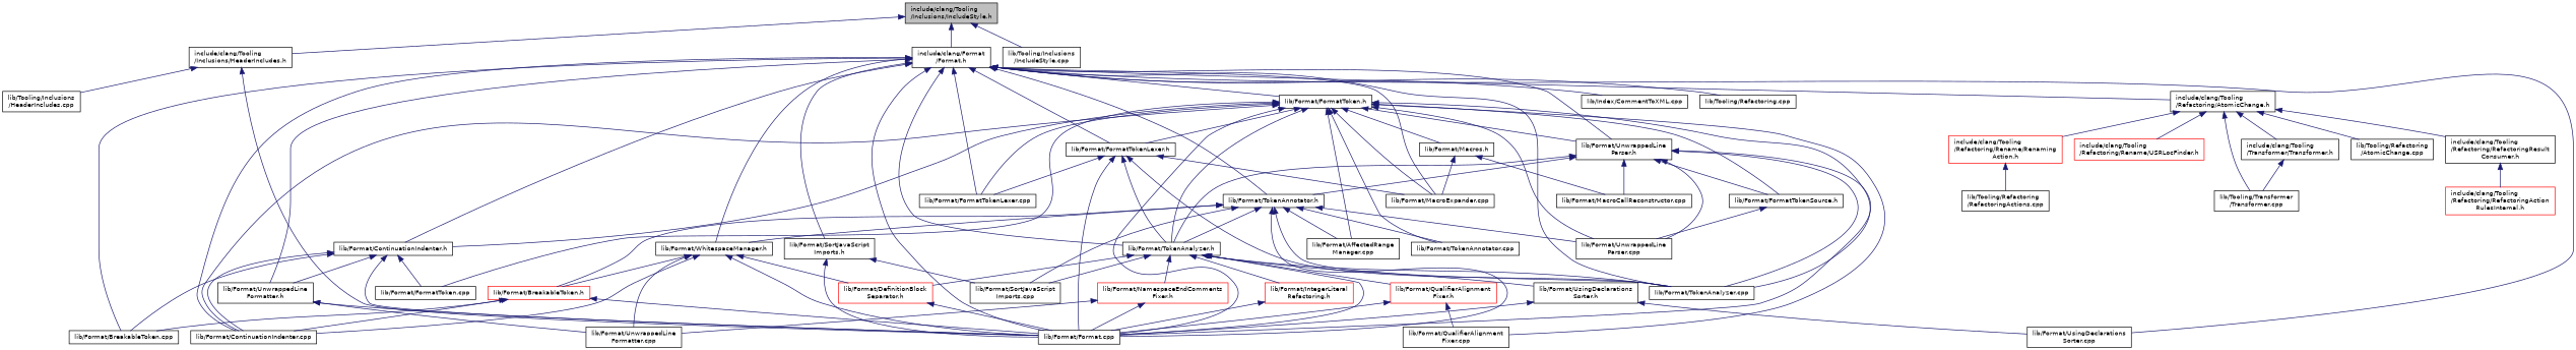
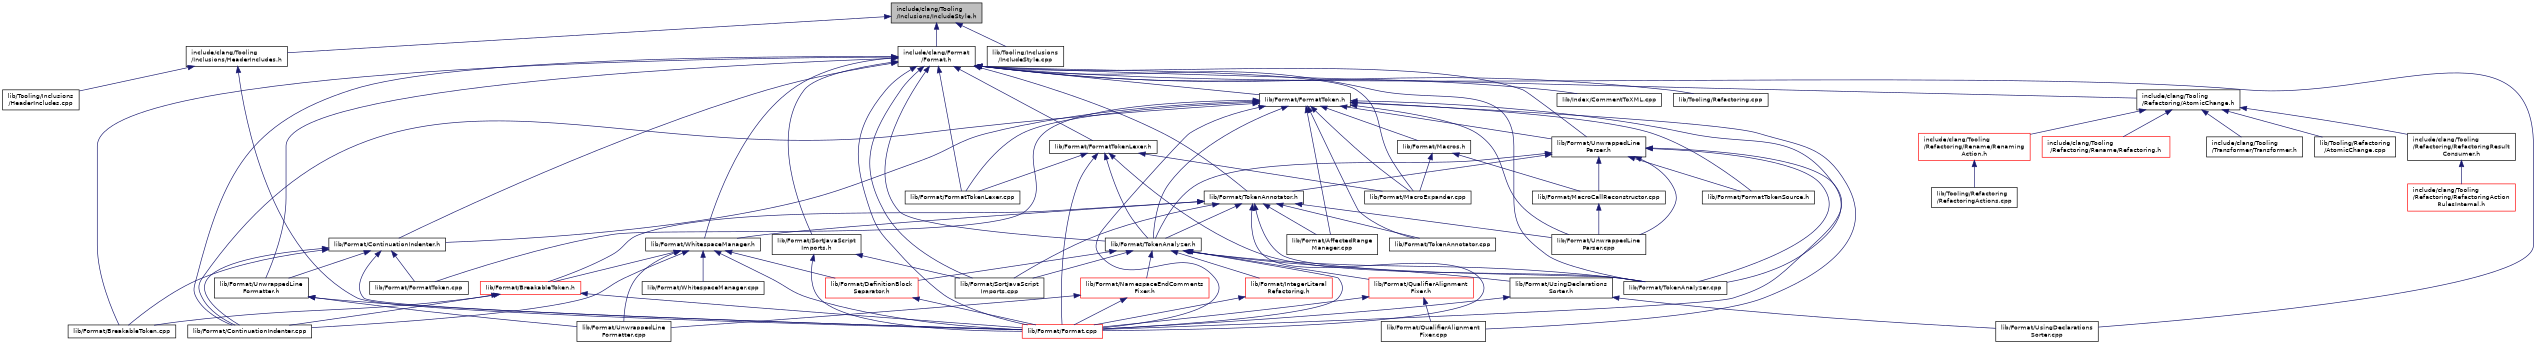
  digraph {
    node [color=black fontname=Helvetica fontsize=10 shape=record]
    edge [color=midnightblue dir=back fontname=Helvetica fontsize=10 labelfontname=Helvetica labelfontsize=10 style=solid]
    n1 [fillcolor=grey75 fontcolor=black height=0.2 label="include/clang/Tooling\l/Inclusions/IncludeStyle.h" style=filled width=0.4]
    n2 [height=0.2 label="include/clang/Format\l/Format.h" width=0.4]
    n3 [height=0.2 label="include/clang/Tooling\l/Inclusions/HeaderIncludes.h" width=0.4]
    n4 [height=0.2 label="lib/Tooling/Inclusions\l/IncludeStyle.cpp" width=0.4]
    n5 [height=0.2 label="include/clang/Tooling\l/Refactoring/AtomicChange.h" width=0.4]
    n6 [height=0.2 label="lib/Format/FormatToken.h" width=0.4]
    n7 [height=0.2 label="lib/Format/UnwrappedLine\lParser.h" width=0.4]
    n8 [height=0.2 label="lib/Format/TokenAnnotator.h" width=0.4]
    n9 [height=0.2 label="lib/Format/BreakableToken.cpp" width=0.4]
    n10 [height=0.2 label="lib/Format/ContinuationIndenter.cpp" width=0.4]
-   n11 [height=0.2 label="lib/Format/Format.cpp" width=0.4]
+   n11 [color=red height=0.2 label="lib/Format/Format.cpp" width=0.4]
    n12 [height=0.2 label="lib/Format/WhitespaceManager.h" width=0.4]
    n13 [height=0.2 label="lib/Format/TokenAnalyzer.h" width=0.4]
    n14 [height=0.2 label="lib/Format/UsingDeclarations\lSorter.cpp" width=0.4]
    n15 [height=0.2 label="lib/Format/SortJavaScript\lImports.cpp" width=0.4]
    n16 [height=0.2 label="lib/Format/TokenAnalyzer.cpp" width=0.4]
    n17 [height=0.2 label="lib/Format/ContinuationIndenter.h" width=0.4]
    n18 [height=0.2 label="lib/Format/UnwrappedLine\lFormatter.h" width=0.4]
    n19 [height=0.2 label="lib/Format/FormatTokenLexer.h" width=0.4]
    n20 [height=0.2 label="lib/Format/FormatTokenLexer.cpp" width=0.4]
    n21 [height=0.2 label="lib/Format/MacroExpander.cpp" width=0.4]
    n22 [height=0.2 label="lib/Format/SortJavaScript\lImports.h" width=0.4]
    n23 [height=0.2 label="lib/Index/CommentToXML.cpp" width=0.4]
    n24 [height=0.2 label="lib/Tooling/Refactoring.cpp" width=0.4]
    n25 [height=0.2 label="lib/Tooling/Inclusions\l/HeaderIncludes.cpp" width=0.4]
    n26 [height=0.2 label="include/clang/Tooling\l/Refactoring/RefactoringResult\lConsumer.h" width=0.4]
    n27 [color=red height=0.2 label="include/clang/Tooling\l/Refactoring/Rename/Renaming\lAction.h" width=0.4]
-   n28 [color=red height=0.2 label="include/clang/Tooling\l/Refactoring/Rename/USRLocFinder.h" width=0.4]
+   n28 [color=red height=0.2 label="include/clang/Tooling\l/Refactoring/Rename/Refactoring.h" width=0.4]
    n29 [height=0.2 label="include/clang/Tooling\l/Transformer/Transformer.h" width=0.4]
-   n30 [height=0.2 label="lib/Tooling/Transformer\l/Transformer.cpp" width=0.4]
    n31 [height=0.2 label="lib/Tooling/Refactoring\l/AtomicChange.cpp" width=0.4]
    n32 [height=0.2 label="lib/Format/AffectedRange\lManager.cpp" width=0.4]
    n33 [height=0.2 label="lib/Format/QualifierAlignment\lFixer.cpp" width=0.4]
    n34 [height=0.2 label="lib/Format/TokenAnnotator.cpp" width=0.4]
    n35 [height=0.2 label="lib/Format/UnwrappedLine\lParser.cpp" width=0.4]
    n36 [height=0.2 label="lib/Format/FormatTokenSource.h" width=0.4]
    n37 [height=0.2 label="lib/Format/FormatToken.cpp" width=0.4]
    n38 [height=0.2 label="lib/Format/Macros.h" width=0.4]
    n39 [height=0.2 label="lib/Format/MacroCallReconstructor.cpp" width=0.4]
    n40 [color=red height=0.2 label="lib/Format/BreakableToken.h" width=0.4]
    n41 [color=red height=0.2 label="lib/Format/DefinitionBlock\lSeparator.h" width=0.4]
    n42 [height=0.2 label="lib/Format/UnwrappedLine\lFormatter.cpp" width=0.4]
+   n43 [height=0.2 label="lib/Format/WhitespaceManager.cpp" width=0.4]
    n44 [color=red height=0.2 label="lib/Format/IntegerLiteral\lRefactoring.h" width=0.4]
    n45 [color=red height=0.2 label="lib/Format/NamespaceEndComments\lFixer.h" width=0.4]
    n46 [color=red height=0.2 label="lib/Format/QualifierAlignment\lFixer.h" width=0.4]
    n47 [height=0.2 label="lib/Format/UsingDeclarations\lSorter.h" width=0.4]
    n48 [color=red height=0.2 label="include/clang/Tooling\l/Refactoring/RefactoringAction\lRulesInternal.h" width=0.4]
    n49 [height=0.2 label="lib/Tooling/Refactoring\l/RefactoringActions.cpp" width=0.4]
    n1 -> n2
    n1 -> n3
    n1 -> n4
    n2 -> n5
    n2 -> n6
    n2 -> n7
    n2 -> n8
    n2 -> n9
    n2 -> n10
    n2 -> n11
    n2 -> n12
    n2 -> n13
    n2 -> n14
+   n2 -> n15
    n2 -> n16
    n2 -> n17
    n2 -> n18
    n2 -> n19
    n2 -> n20
    n2 -> n21
    n2 -> n22
    n2 -> n23
    n2 -> n24
    n3 -> n11
    n3 -> n25
    n5 -> n26
    n5 -> n27
    n5 -> n28
    n5 -> n29
-   n5 -> n30
    n5 -> n31
    n6 -> n7
    n6 -> n10
    n6 -> n11
    n6 -> n13
    n6 -> n16
    n6 -> n17
-   n6 -> n19
    n6 -> n20
    n6 -> n21
    n6 -> n32
    n6 -> n33
    n6 -> n34
    n6 -> n35
    n6 -> n36
    n6 -> n37
    n6 -> n38
    n7 -> n8
    n7 -> n11
    n7 -> n13
    n7 -> n16
    n7 -> n35
    n7 -> n36
    n7 -> n39
    n8 -> n11
    n8 -> n12
    n8 -> n13
    n8 -> n15
    n8 -> n16
    n8 -> n32
    n8 -> n34
    n8 -> n35
    n8 -> n40
    n12 -> n10
    n12 -> n11
    n12 -> n40
    n12 -> n41
    n12 -> n42
+   n12 -> n43
    n13 -> n11
    n13 -> n15
    n13 -> n16
    n13 -> n41
    n13 -> n44
    n13 -> n45
    n13 -> n46
    n13 -> n47
    n17 -> n9
    n17 -> n10
    n17 -> n11
    n17 -> n18
    n17 -> n37
    n18 -> n11
    n18 -> n42
    n19 -> n11
    n19 -> n13
    n19 -> n16
    n19 -> n20
    n19 -> n21
    n22 -> n11
    n22 -> n15
    n26 -> n48
    n27 -> n49
-   n29 -> n30
-   n36 -> n35
+   n39 -> n35
    n38 -> n21
    n38 -> n39
    n40 -> n9
    n40 -> n10
    n40 -> n11
    n41 -> n11
    n44 -> n11
    n45 -> n11
    n45 -> n42
    n46 -> n11
    n46 -> n33
    n47 -> n11
    n47 -> n14
  }
